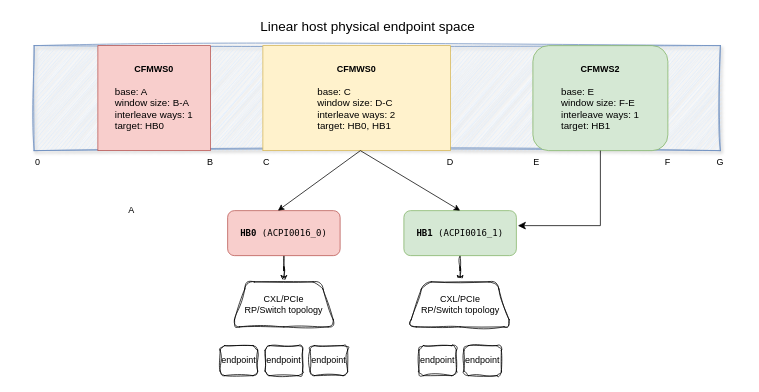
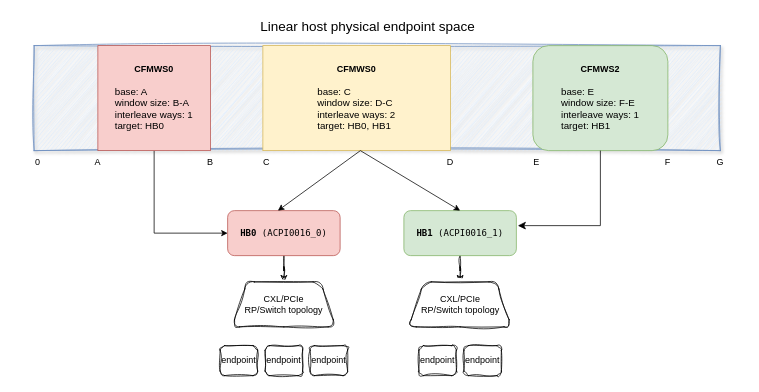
  <mxCell id="0" />
  <mxCell id="1" parent="0" />
  <mxCell id="2" value="" style="whiteSpace=wrap;html=1;rounded=0;shadow=1;labelBackgroundColor=none;strokeWidth=1;fontFamily=Verdana;fontSize=12;align=center;fillColor=#dae8fc;strokeColor=#6c8ebf;sketch=1;curveFitting=1;jiggle=2;" parent="1" vertex="1"><mxGeometry x="45" y="60" width="915" height="140" as="geometry" /></mxCell>
+ <mxCell id="3" style="edgeStyle=orthogonalEdgeStyle;rounded=0;orthogonalLoop=1;jettySize=auto;html=1;exitX=0.5;exitY=1;exitDx=0;exitDy=0;entryX=0;entryY=0.5;entryDx=0;entryDy=0;" parent="1" source="4" target="22" edge="1"><mxGeometry relative="1" as="geometry" /></mxCell>
  <mxCell id="4" value="&lt;b&gt;CFMWS0&lt;br&gt;&lt;/b&gt;&lt;br&gt;&lt;div style=&quot;text-align: left; font-size: 13px;&quot;&gt;&lt;span style=&quot;background-color: initial;&quot;&gt;&lt;font style=&quot;font-size: 13px;&quot;&gt;base: A&lt;/font&gt;&lt;/span&gt;&lt;/div&gt;&lt;div style=&quot;text-align: left; font-size: 13px;&quot;&gt;&lt;span style=&quot;background-color: initial;&quot;&gt;&lt;font style=&quot;font-size: 13px;&quot;&gt;window size: B-A&lt;/font&gt;&lt;/span&gt;&lt;/div&gt;&lt;div style=&quot;text-align: left; font-size: 13px;&quot;&gt;interleave ways: 1&lt;/div&gt;&lt;div style=&quot;text-align: left; font-size: 13px;&quot;&gt;&lt;span style=&quot;background-color: initial;&quot;&gt;target: HB0&lt;/span&gt;&lt;br&gt;&lt;/div&gt;" style="rounded=0;whiteSpace=wrap;html=1;fillColor=#f8cecc;strokeColor=#b85450;" parent="1" vertex="1"><mxGeometry x="130" y="60" width="150" height="140" as="geometry" /></mxCell>
  <mxCell id="5" value="&lt;font style=&quot;font-size: 18px;&quot;&gt;Linear host physical endpoint space&lt;/font&gt;" style="text;html=1;strokeColor=none;fillColor=none;align=center;verticalAlign=middle;whiteSpace=wrap;rounded=0;" parent="1" vertex="1"><mxGeometry x="270" y="20" width="440" height="30" as="geometry" /></mxCell>
  <mxCell id="6" value="0" style="text;strokeColor=none;align=center;fillColor=none;html=1;verticalAlign=middle;whiteSpace=wrap;rounded=0;" parent="1" vertex="1"><mxGeometry x="20" y="200" width="60" height="30" as="geometry" /></mxCell>
- <mxCell id="7" value="A" style="text;strokeColor=none;align=center;fillColor=none;html=1;verticalAlign=middle;whiteSpace=wrap;rounded=0;" parent="1" vertex="1"><mxGeometry x="145" y="265" width="60" height="30" as="geometry" /></mxCell>
+ <mxCell id="7" value="A" style="text;strokeColor=none;align=center;fillColor=none;html=1;verticalAlign=middle;whiteSpace=wrap;rounded=0;" parent="1" vertex="1"><mxGeometry x="100" y="200" width="60" height="30" as="geometry" /></mxCell>
  <mxCell id="8" value="B" style="text;strokeColor=none;align=center;fillColor=none;html=1;verticalAlign=middle;whiteSpace=wrap;rounded=0;" parent="1" vertex="1"><mxGeometry x="250" y="200" width="60" height="30" as="geometry" /></mxCell>
  <mxCell id="9" value="C" style="text;strokeColor=none;align=center;fillColor=none;html=1;verticalAlign=middle;whiteSpace=wrap;rounded=0;" parent="1" vertex="1"><mxGeometry x="325" y="200" width="60" height="30" as="geometry" /></mxCell>
  <mxCell id="10" value="D" style="text;strokeColor=none;align=center;fillColor=none;html=1;verticalAlign=middle;whiteSpace=wrap;rounded=0;" parent="1" vertex="1"><mxGeometry x="570" y="200" width="60" height="30" as="geometry" /></mxCell>
  <mxCell id="11" value="E" style="text;strokeColor=none;align=center;fillColor=none;html=1;verticalAlign=middle;whiteSpace=wrap;rounded=0;" parent="1" vertex="1"><mxGeometry x="685" y="200" width="60" height="30" as="geometry" /></mxCell>
  <mxCell id="12" value="F" style="text;strokeColor=none;align=center;fillColor=none;html=1;verticalAlign=middle;whiteSpace=wrap;rounded=0;" parent="1" vertex="1"><mxGeometry x="860" y="200" width="60" height="30" as="geometry" /></mxCell>
  <mxCell id="13" value="G" style="text;strokeColor=none;align=center;fillColor=none;html=1;verticalAlign=middle;whiteSpace=wrap;rounded=0;" parent="1" vertex="1"><mxGeometry x="930" y="200" width="60" height="30" as="geometry" /></mxCell>
  <mxCell id="14" value="&lt;b&gt;CFMWS2&lt;br&gt;&lt;/b&gt;&lt;br&gt;&lt;div style=&quot;text-align: left; font-size: 13px;&quot;&gt;&lt;span style=&quot;background-color: initial;&quot;&gt;&lt;font style=&quot;font-size: 13px;&quot;&gt;base: E&lt;/font&gt;&lt;/span&gt;&lt;/div&gt;&lt;div style=&quot;text-align: left; font-size: 13px;&quot;&gt;&lt;span style=&quot;background-color: initial;&quot;&gt;&lt;font style=&quot;font-size: 13px;&quot;&gt;window size: F-E&lt;/font&gt;&lt;/span&gt;&lt;/div&gt;&lt;div style=&quot;text-align: left; font-size: 13px;&quot;&gt;&lt;span style=&quot;background-color: initial;&quot;&gt;&lt;font style=&quot;font-size: 13px;&quot;&gt;interleave ways: 1&lt;/font&gt;&lt;/span&gt;&lt;/div&gt;&lt;div style=&quot;text-align: left; font-size: 13px;&quot;&gt;&lt;span style=&quot;background-color: initial;&quot;&gt;target: HB1&lt;/span&gt;&lt;br&gt;&lt;/div&gt;" style="whiteSpace=wrap;html=1;fillColor=#d5e8d4;strokeColor=#82b366;rounded=1;" parent="1" vertex="1"><mxGeometry x="710" y="60" width="180" height="140" as="geometry" /></mxCell>
  <mxCell id="15" value="&lt;b&gt;CFMWS0&lt;br&gt;&lt;/b&gt;&lt;br&gt;&lt;div style=&quot;text-align: left; font-size: 13px;&quot;&gt;&lt;span style=&quot;background-color: initial;&quot;&gt;&lt;font style=&quot;font-size: 13px;&quot;&gt;base: C&lt;/font&gt;&lt;/span&gt;&lt;/div&gt;&lt;div style=&quot;text-align: left; font-size: 13px;&quot;&gt;&lt;span style=&quot;background-color: initial;&quot;&gt;&lt;font style=&quot;font-size: 13px;&quot;&gt;window size: D-C&lt;/font&gt;&lt;/span&gt;&lt;/div&gt;&lt;div style=&quot;text-align: left; font-size: 13px;&quot;&gt;&lt;span style=&quot;background-color: initial;&quot;&gt;&lt;font style=&quot;font-size: 13px;&quot;&gt;interleave ways: 2&lt;/font&gt;&lt;/span&gt;&lt;/div&gt;&lt;div style=&quot;text-align: left; font-size: 13px;&quot;&gt;&lt;span style=&quot;background-color: initial;&quot;&gt;target: HB0, HB1&lt;/span&gt;&lt;br&gt;&lt;/div&gt;" style="rounded=0;whiteSpace=wrap;html=1;fillColor=#fff2cc;strokeColor=#d6b656;" parent="1" vertex="1"><mxGeometry x="350" y="60" width="250" height="140" as="geometry" /></mxCell>
  <mxCell id="16" value="" style="edgeStyle=orthogonalEdgeStyle;rounded=0;orthogonalLoop=1;jettySize=auto;html=1;sketch=1;curveFitting=1;jiggle=2;" parent="1" source="17" target="18" edge="1"><mxGeometry relative="1" as="geometry" /></mxCell>
  <mxCell id="17" value="&lt;pre&gt;&lt;b&gt;HB1&lt;/b&gt; (ACPI0016_1)&lt;/pre&gt;" style="rounded=1;whiteSpace=wrap;html=1;fillColor=#d5e8d4;strokeColor=#82b366;" parent="1" vertex="1"><mxGeometry x="538" y="280" width="150" height="60" as="geometry" /></mxCell>
  <mxCell id="18" value="CXL/PCIe&lt;br&gt;RP/Switch&amp;nbsp;topology&lt;br&gt;" style="shape=trapezoid;perimeter=trapezoidPerimeter;whiteSpace=wrap;html=1;fixedSize=1;rounded=1;sketch=1;curveFitting=1;jiggle=2;" parent="1" vertex="1"><mxGeometry x="544.5" y="375" width="137" height="60" as="geometry" /></mxCell>
  <mxCell id="19" value="endpoint" style="rounded=1;whiteSpace=wrap;html=1;sketch=1;curveFitting=1;jiggle=2;" parent="1" vertex="1"><mxGeometry x="558" y="460" width="50" height="40" as="geometry" /></mxCell>
  <mxCell id="20" value="endpoint" style="rounded=1;whiteSpace=wrap;html=1;sketch=1;curveFitting=1;jiggle=2;" parent="1" vertex="1"><mxGeometry x="618" y="460" width="50" height="40" as="geometry" /></mxCell>
  <mxCell id="21" value="" style="edgeStyle=orthogonalEdgeStyle;rounded=0;orthogonalLoop=1;jettySize=auto;html=1;sketch=1;curveFitting=1;jiggle=2;" parent="1" source="22" target="23" edge="1"><mxGeometry relative="1" as="geometry" /></mxCell>
  <mxCell id="22" value="&lt;pre&gt;&lt;b&gt;HB0&lt;/b&gt; (ACPI0016_0)&lt;/pre&gt;" style="rounded=1;whiteSpace=wrap;html=1;fillColor=#f8cecc;strokeColor=#b85450;" parent="1" vertex="1"><mxGeometry x="303" y="280" width="150" height="60" as="geometry" /></mxCell>
  <mxCell id="23" value="CXL/PCIe &lt;br&gt;RP/Switch topology" style="shape=trapezoid;perimeter=trapezoidPerimeter;whiteSpace=wrap;html=1;fixedSize=1;rounded=1;sketch=1;curveFitting=1;jiggle=2;" parent="1" vertex="1"><mxGeometry x="309" y="375" width="138" height="60" as="geometry" /></mxCell>
  <mxCell id="24" value="endpoint" style="rounded=1;whiteSpace=wrap;html=1;sketch=1;curveFitting=1;jiggle=2;" parent="1" vertex="1"><mxGeometry x="353" y="460" width="50" height="40" as="geometry" /></mxCell>
  <mxCell id="25" value="endpoint" style="rounded=1;whiteSpace=wrap;html=1;sketch=1;curveFitting=1;jiggle=2;" parent="1" vertex="1"><mxGeometry x="413" y="460" width="50" height="40" as="geometry" /></mxCell>
  <mxCell id="26" value="endpoint" style="rounded=1;whiteSpace=wrap;html=1;sketch=1;curveFitting=1;jiggle=2;" parent="1" vertex="1"><mxGeometry x="293" y="460" width="50" height="40" as="geometry" /></mxCell>
  <mxCell id="27" value="" style="edgeStyle=segmentEdgeStyle;endArrow=classic;html=1;curved=0;rounded=0;endSize=8;startSize=8;exitX=0.5;exitY=1;exitDx=0;exitDy=0;" parent="1" source="14" edge="1"><mxGeometry width="50" height="50" relative="1" as="geometry"><mxPoint x="820" y="270" as="sourcePoint" /><mxPoint x="690" y="300" as="targetPoint" /><Array as="points"><mxPoint x="800" y="300" /></Array></mxGeometry></mxCell>
  <mxCell id="28" value="" style="endArrow=classic;html=1;rounded=0;entryX=0.447;entryY=0;entryDx=0;entryDy=0;entryPerimeter=0;" parent="1" target="22" edge="1"><mxGeometry width="50" height="50" relative="1" as="geometry"><mxPoint x="480" y="200" as="sourcePoint" /><mxPoint x="590" y="280" as="targetPoint" /></mxGeometry></mxCell>
  <mxCell id="29" value="" style="endArrow=classic;html=1;rounded=0;entryX=0.5;entryY=0;entryDx=0;entryDy=0;" parent="1" target="17" edge="1"><mxGeometry width="50" height="50" relative="1" as="geometry"><mxPoint x="480" y="200" as="sourcePoint" /><mxPoint x="380" y="290" as="targetPoint" /></mxGeometry></mxCell>
